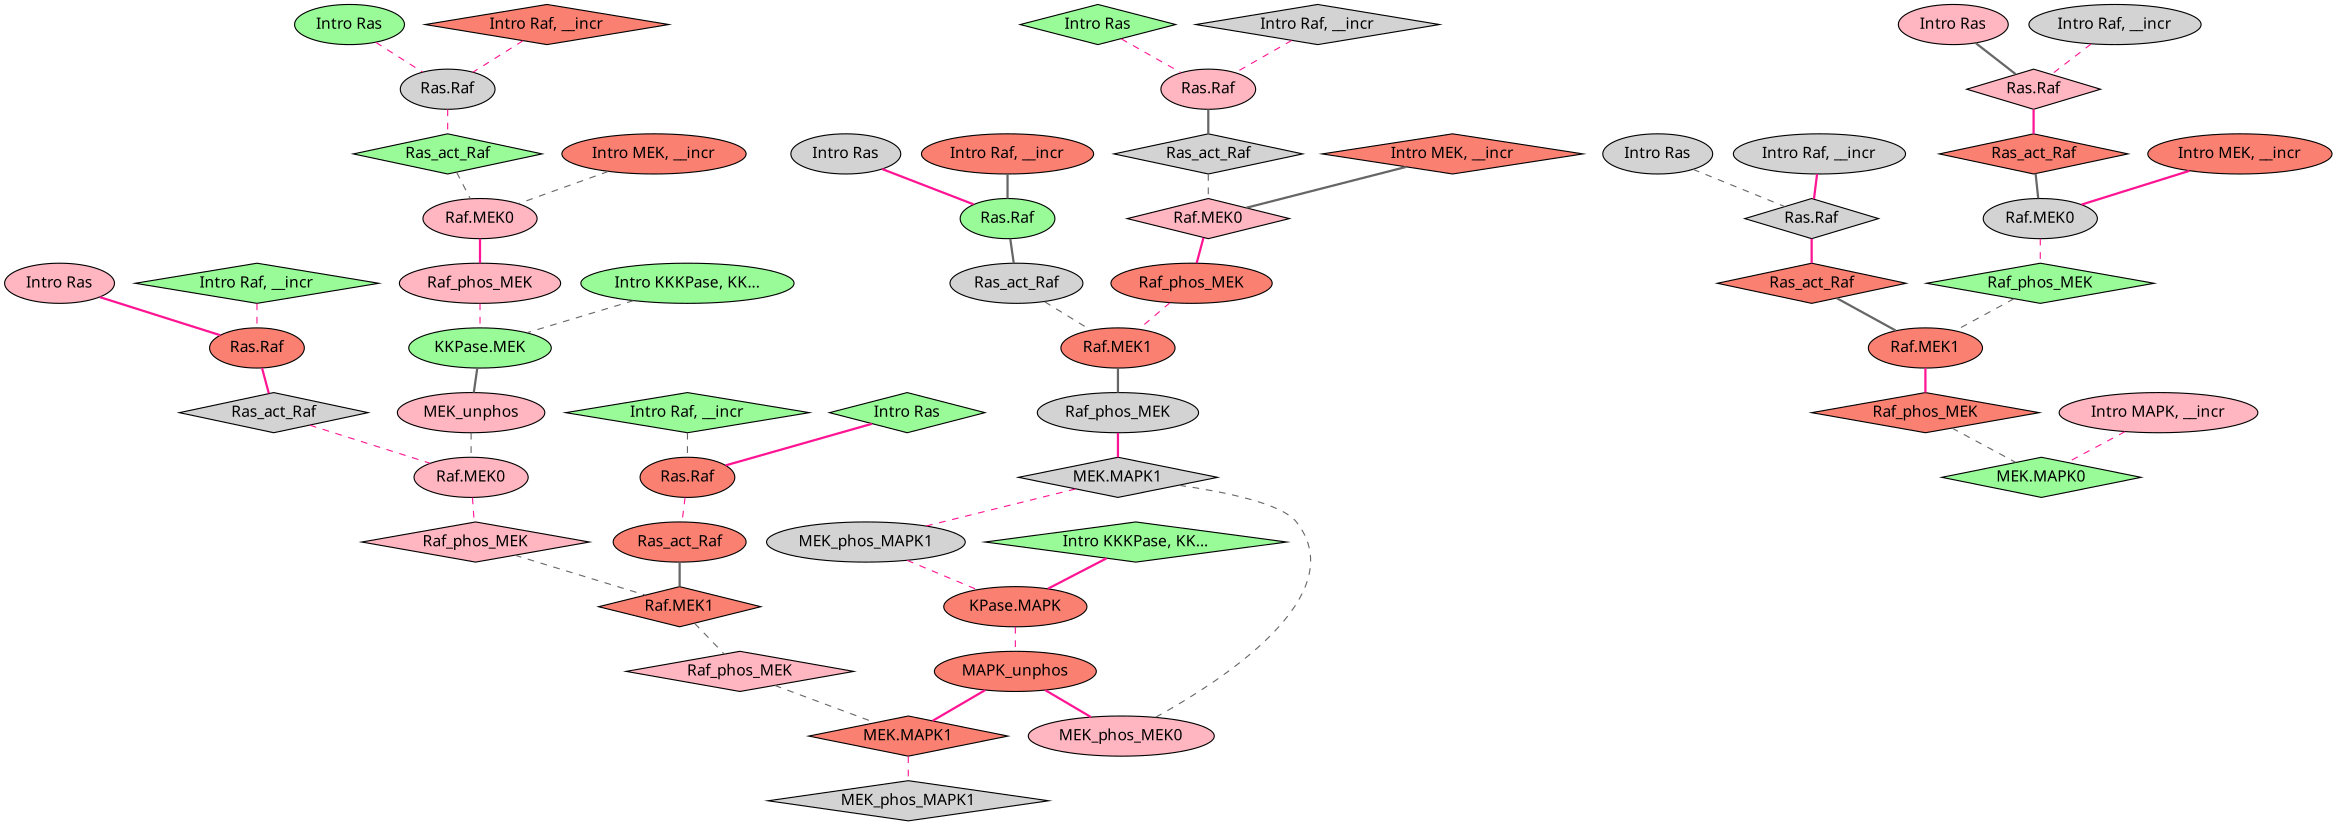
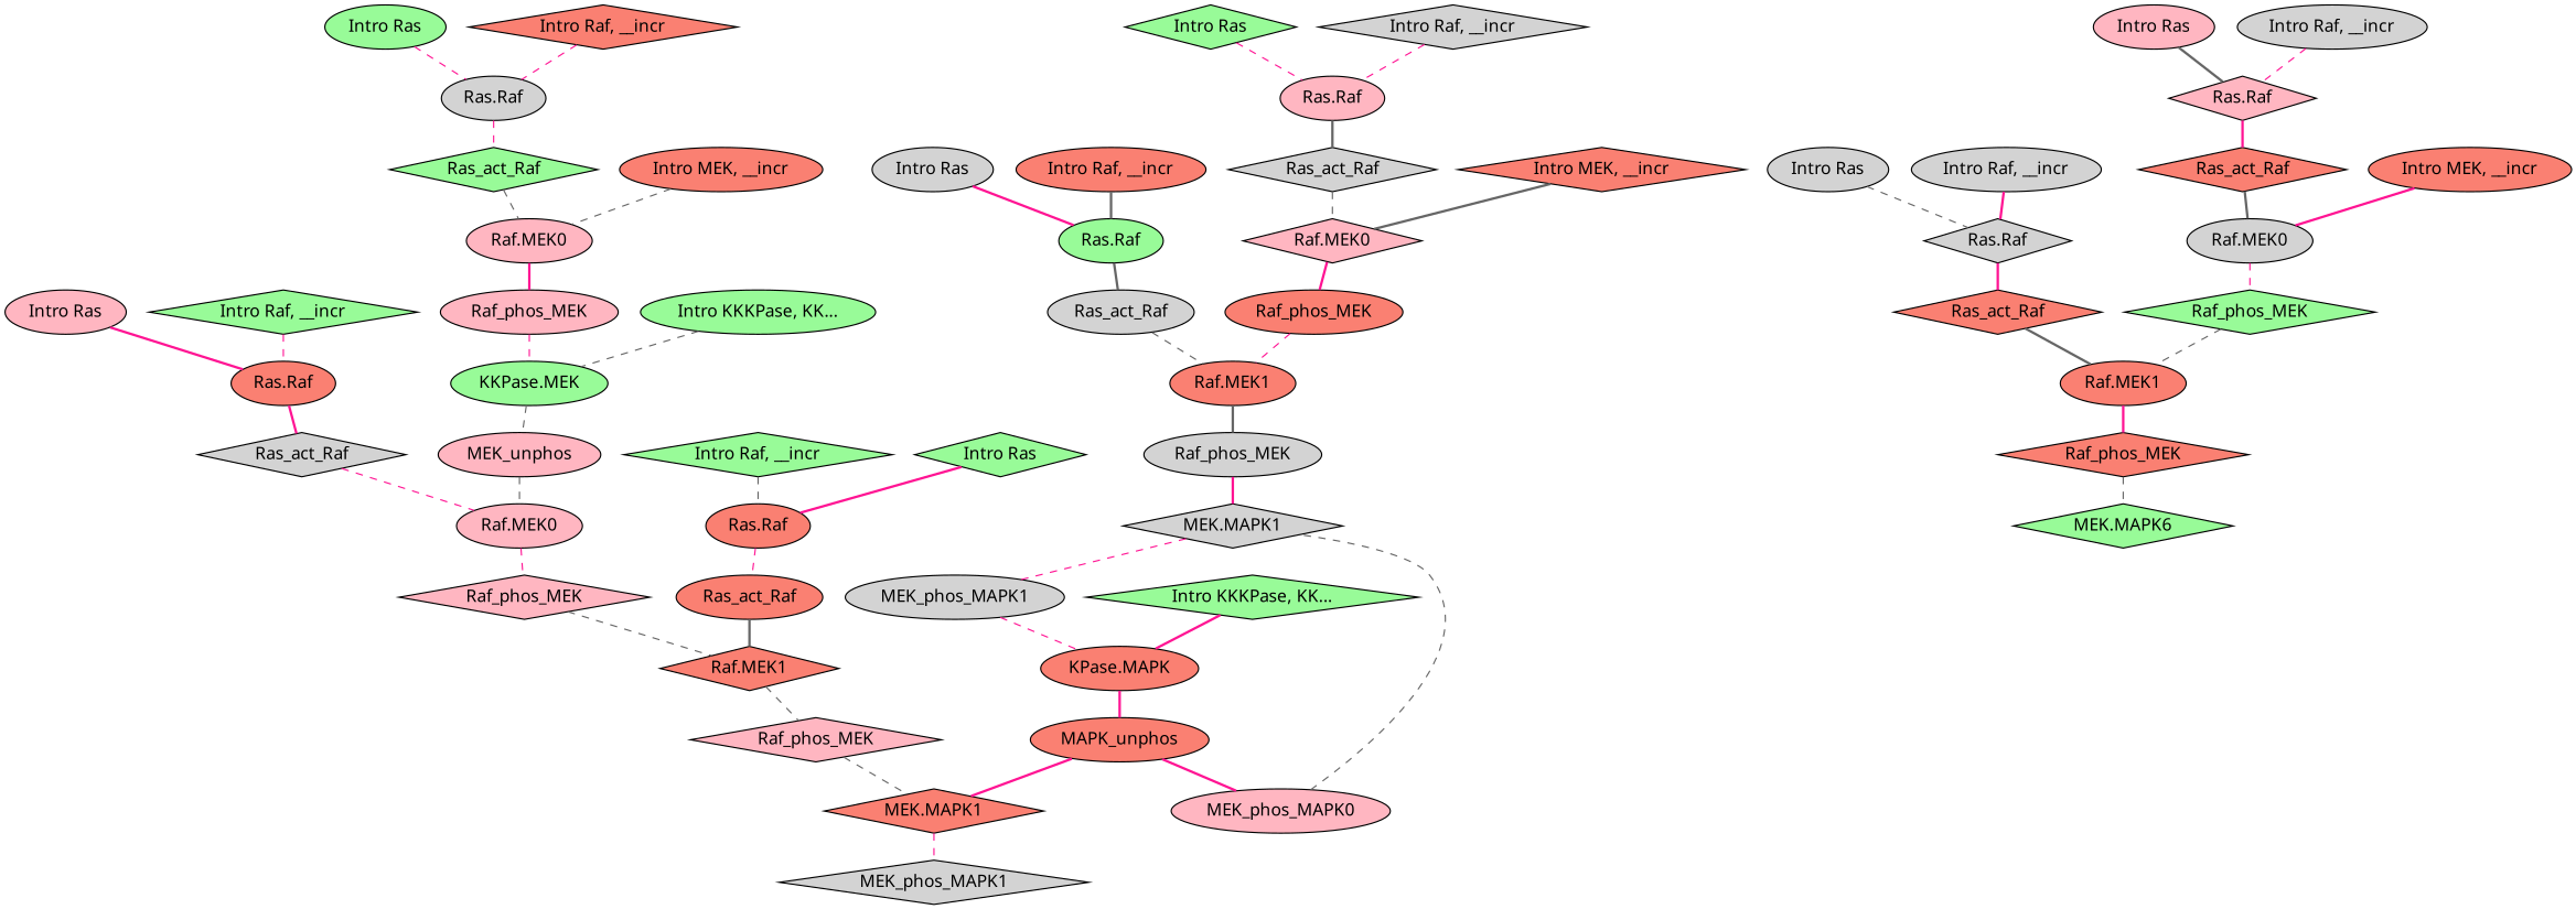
  digraph {
    rankdir=TB
    ranksep=0.30
    node [fillcolor=salmon fontname="CMU Serif" shape=ellipse style=filled]
    edge [color=deeppink dir=none fontname="CMU Serif" style=dashed]
    n1 [fillcolor=lightgrey label="Intro Ras"]
    n2 [fillcolor=palegreen label="Ras.Raf"]
    n3 [fillcolor=lightgrey label=Ras_act_Raf]
    n4 [fillcolor=lightgrey label="Intro Ras"]
    n5 [fillcolor=lightgrey label="Ras.Raf" shape=diamond]
    n6 [label=Ras_act_Raf shape=diamond]
    n7 [fillcolor=lightpink label="Intro Ras"]
    n8 [label="Ras.Raf"]
    n9 [fillcolor=lightgrey label=Ras_act_Raf shape=diamond]
    n10 [fillcolor=palegreen label="Intro Ras"]
    n11 [fillcolor=lightgrey label="Ras.Raf"]
    n12 [fillcolor=palegreen label=Ras_act_Raf shape=diamond]
    n13 [fillcolor=lightpink label="Intro Ras"]
    n14 [fillcolor=lightpink label="Ras.Raf" shape=diamond]
    n15 [label=Ras_act_Raf shape=diamond]
    n16 [fillcolor=palegreen label="Intro Ras" shape=diamond]
    n17 [fillcolor=lightpink label="Ras.Raf"]
    n18 [fillcolor=lightgrey label=Ras_act_Raf shape=diamond]
    n19 [fillcolor=palegreen label="Intro Ras" shape=diamond]
    n20 [label="Ras.Raf"]
    n21 [label=Ras_act_Raf]
    n22 [fillcolor=lightgrey label="Intro Raf, __incr"]
    n23 [label="Intro Raf, __incr" shape=diamond]
    n24 [fillcolor=palegreen label="Intro Raf, __incr" shape=diamond]
    n25 [label="Intro Raf, __incr"]
    n26 [fillcolor=lightgrey label="Intro Raf, __incr" shape=diamond]
    n27 [fillcolor=palegreen label="Intro Raf, __incr" shape=diamond]
    n28 [fillcolor=lightgrey label="Intro Raf, __incr"]
    n29 [label="Intro MEK, __incr"]
    n30 [fillcolor=lightpink label="Raf.MEK0"]
    n31 [fillcolor=lightpink label=Raf_phos_MEK]
    n32 [label="Intro MEK, __incr" shape=diamond]
    n33 [fillcolor=lightpink label="Raf.MEK0" shape=diamond]
    n34 [label=Raf_phos_MEK]
    n35 [label="Intro MEK, __incr"]
    n36 [fillcolor=lightgrey label="Raf.MEK0"]
    n37 [fillcolor=palegreen label=Raf_phos_MEK shape=diamond]
-   n38 [fillcolor=lightpink label="Intro MAPK, __incr"]
-   n39 [fillcolor=palegreen label="MEK.MAPK0" shape=diamond]
+   n39 [fillcolor=palegreen label="MEK.MAPK6" shape=diamond]
    n40 [fillcolor=palegreen label="Intro KKKPase, KK..." shape=diamond]
    n41 [label="KPase.MAPK"]
    n42 [label=MAPK_unphos]
    n43 [fillcolor=palegreen label="Intro KKKPase, KK..."]
    n44 [fillcolor=palegreen label="KKPase.MEK"]
    n45 [fillcolor=lightpink label=MEK_unphos]
    n46 [label="Raf.MEK1"]
    n47 [label=Raf_phos_MEK shape=diamond]
    n48 [fillcolor=lightpink label="Raf.MEK0"]
    n49 [fillcolor=lightpink label=Raf_phos_MEK shape=diamond]
    n50 [label="Raf.MEK1"]
    n51 [fillcolor=lightgrey label=Raf_phos_MEK]
    n52 [label="Raf.MEK1" shape=diamond]
-   n53 [fillcolor=lightpink label=MEK_phos_MEK0]
+   n53 [fillcolor=lightpink label=MEK_phos_MAPK0]
    n54 [fillcolor=lightgrey label="MEK.MAPK1" shape=diamond]
    n55 [fillcolor=lightgrey label=MEK_phos_MAPK1]
    n56 [fillcolor=lightpink label=Raf_phos_MEK shape=diamond]
    n57 [label="MEK.MAPK1" shape=diamond]
    n58 [fillcolor=lightgrey label=MEK_phos_MAPK1 shape=diamond]
    n1 -> n2 [style=bold]
    n2 -> n3 [color=gray40 style=bold]
    n3 -> n50 [color=gray40]
    n4 -> n5 [color=gray40]
    n5 -> n6 [style=bold]
    n6 -> n46 [color=gray40 style=bold]
    n7 -> n8 [style=bold]
    n8 -> n9 [style=bold]
    n9 -> n48
    n10 -> n11
    n11 -> n12
    n12 -> n30 [color=gray40]
    n13 -> n14 [color=gray40 style=bold]
    n14 -> n15 [style=bold]
    n15 -> n36 [color=gray40 style=bold]
    n16 -> n17
    n17 -> n18 [color=gray40 style=bold]
    n18 -> n33 [color=gray40]
    n19 -> n20 [style=bold]
    n20 -> n21
    n21 -> n52 [color=gray40 style=bold]
    n22 -> n14
    n23 -> n11
    n24 -> n20 [color=gray40]
    n25 -> n2 [color=gray40 style=bold]
    n26 -> n17
    n27 -> n8
    n28 -> n5 [style=bold]
    n29 -> n30 [color=gray40]
    n30 -> n31 [style=bold]
    n31 -> n44
    n32 -> n33 [color=gray40 style=bold]
    n33 -> n34 [style=bold]
    n34 -> n50
    n35 -> n36 [style=bold]
    n36 -> n37
    n37 -> n46 [color=gray40]
-   n38 -> n39
    n40 -> n41 [style=bold]
-   n41 -> n42
+   n41 -> n42 [style=bold]
    n42 -> n53 [style=bold]
    n42 -> n57 [style=bold]
    n43 -> n44 [color=gray40]
-   n44 -> n45 [color=gray40 style=bold]
+   n44 -> n45 [color=gray40]
    n45 -> n48 [color=gray40]
    n46 -> n47 [style=bold]
    n47 -> n39 [color=gray40]
    n48 -> n49
    n49 -> n52 [color=gray40]
    n50 -> n51 [color=gray40 style=bold]
    n51 -> n54 [style=bold]
    n52 -> n56 [color=gray40]
    n53 -> n54 [color=gray40]
    n54 -> n55
    n55 -> n41
    n56 -> n57 [color=gray40]
    n57 -> n58
  }
